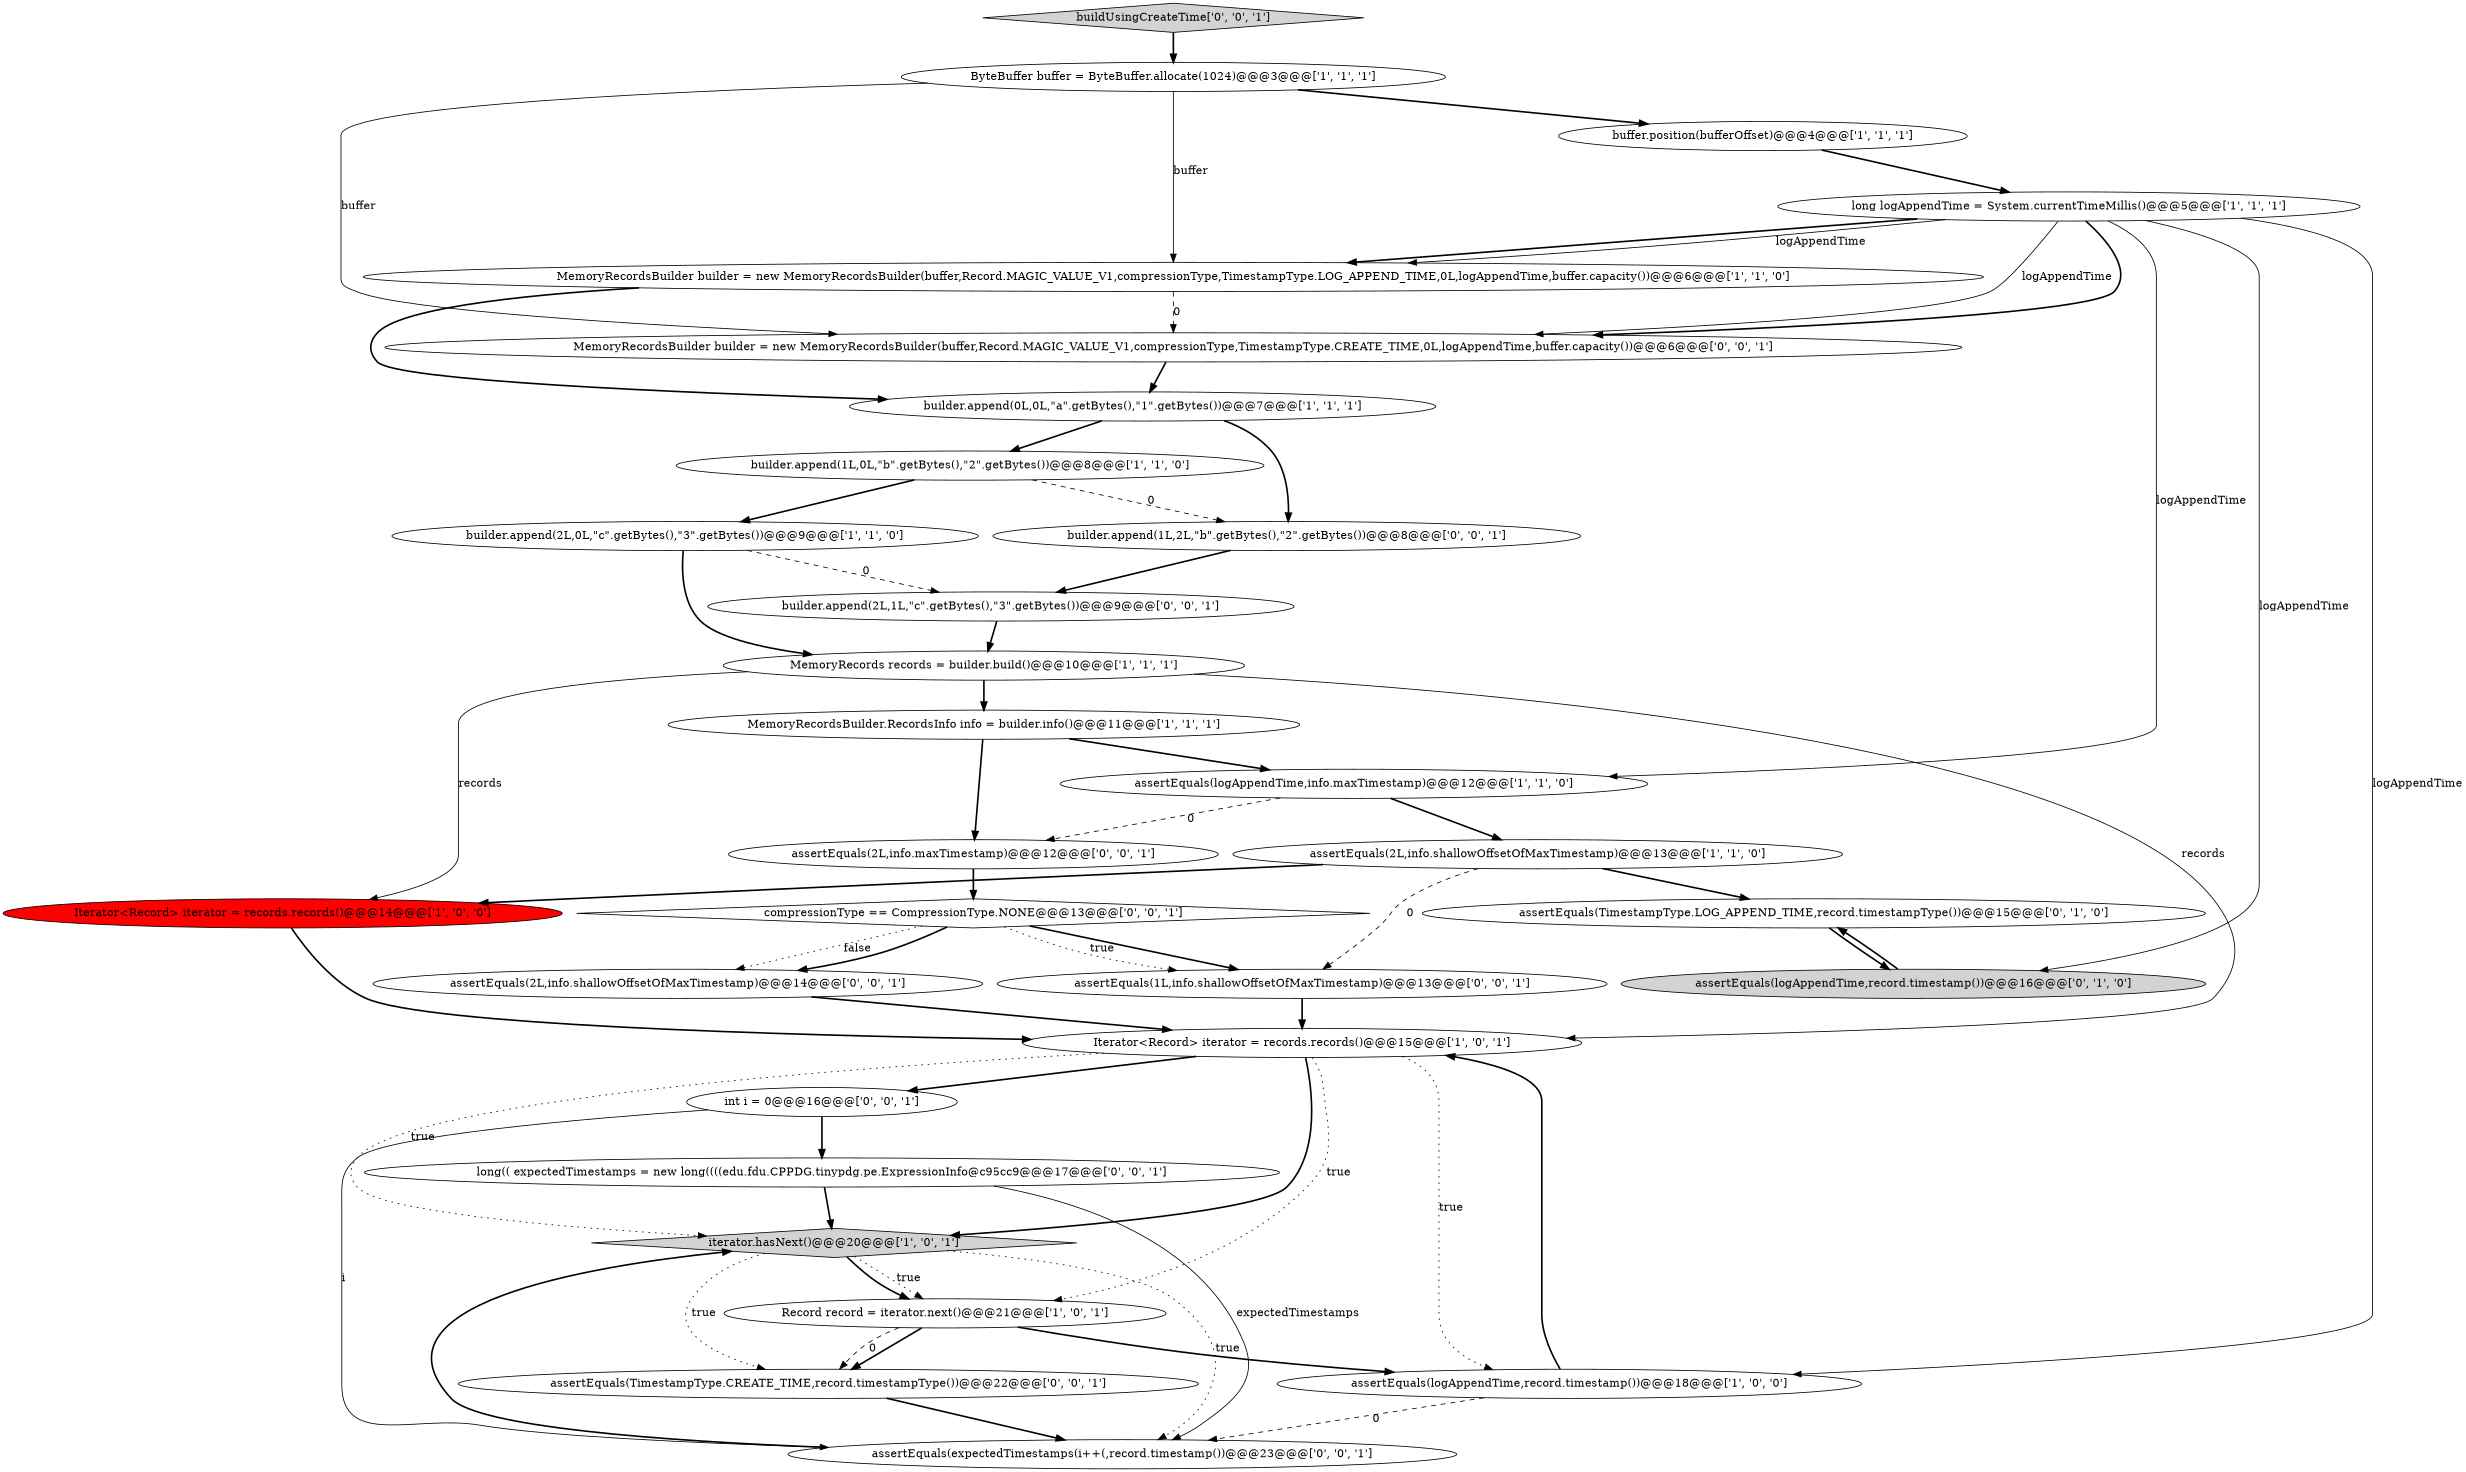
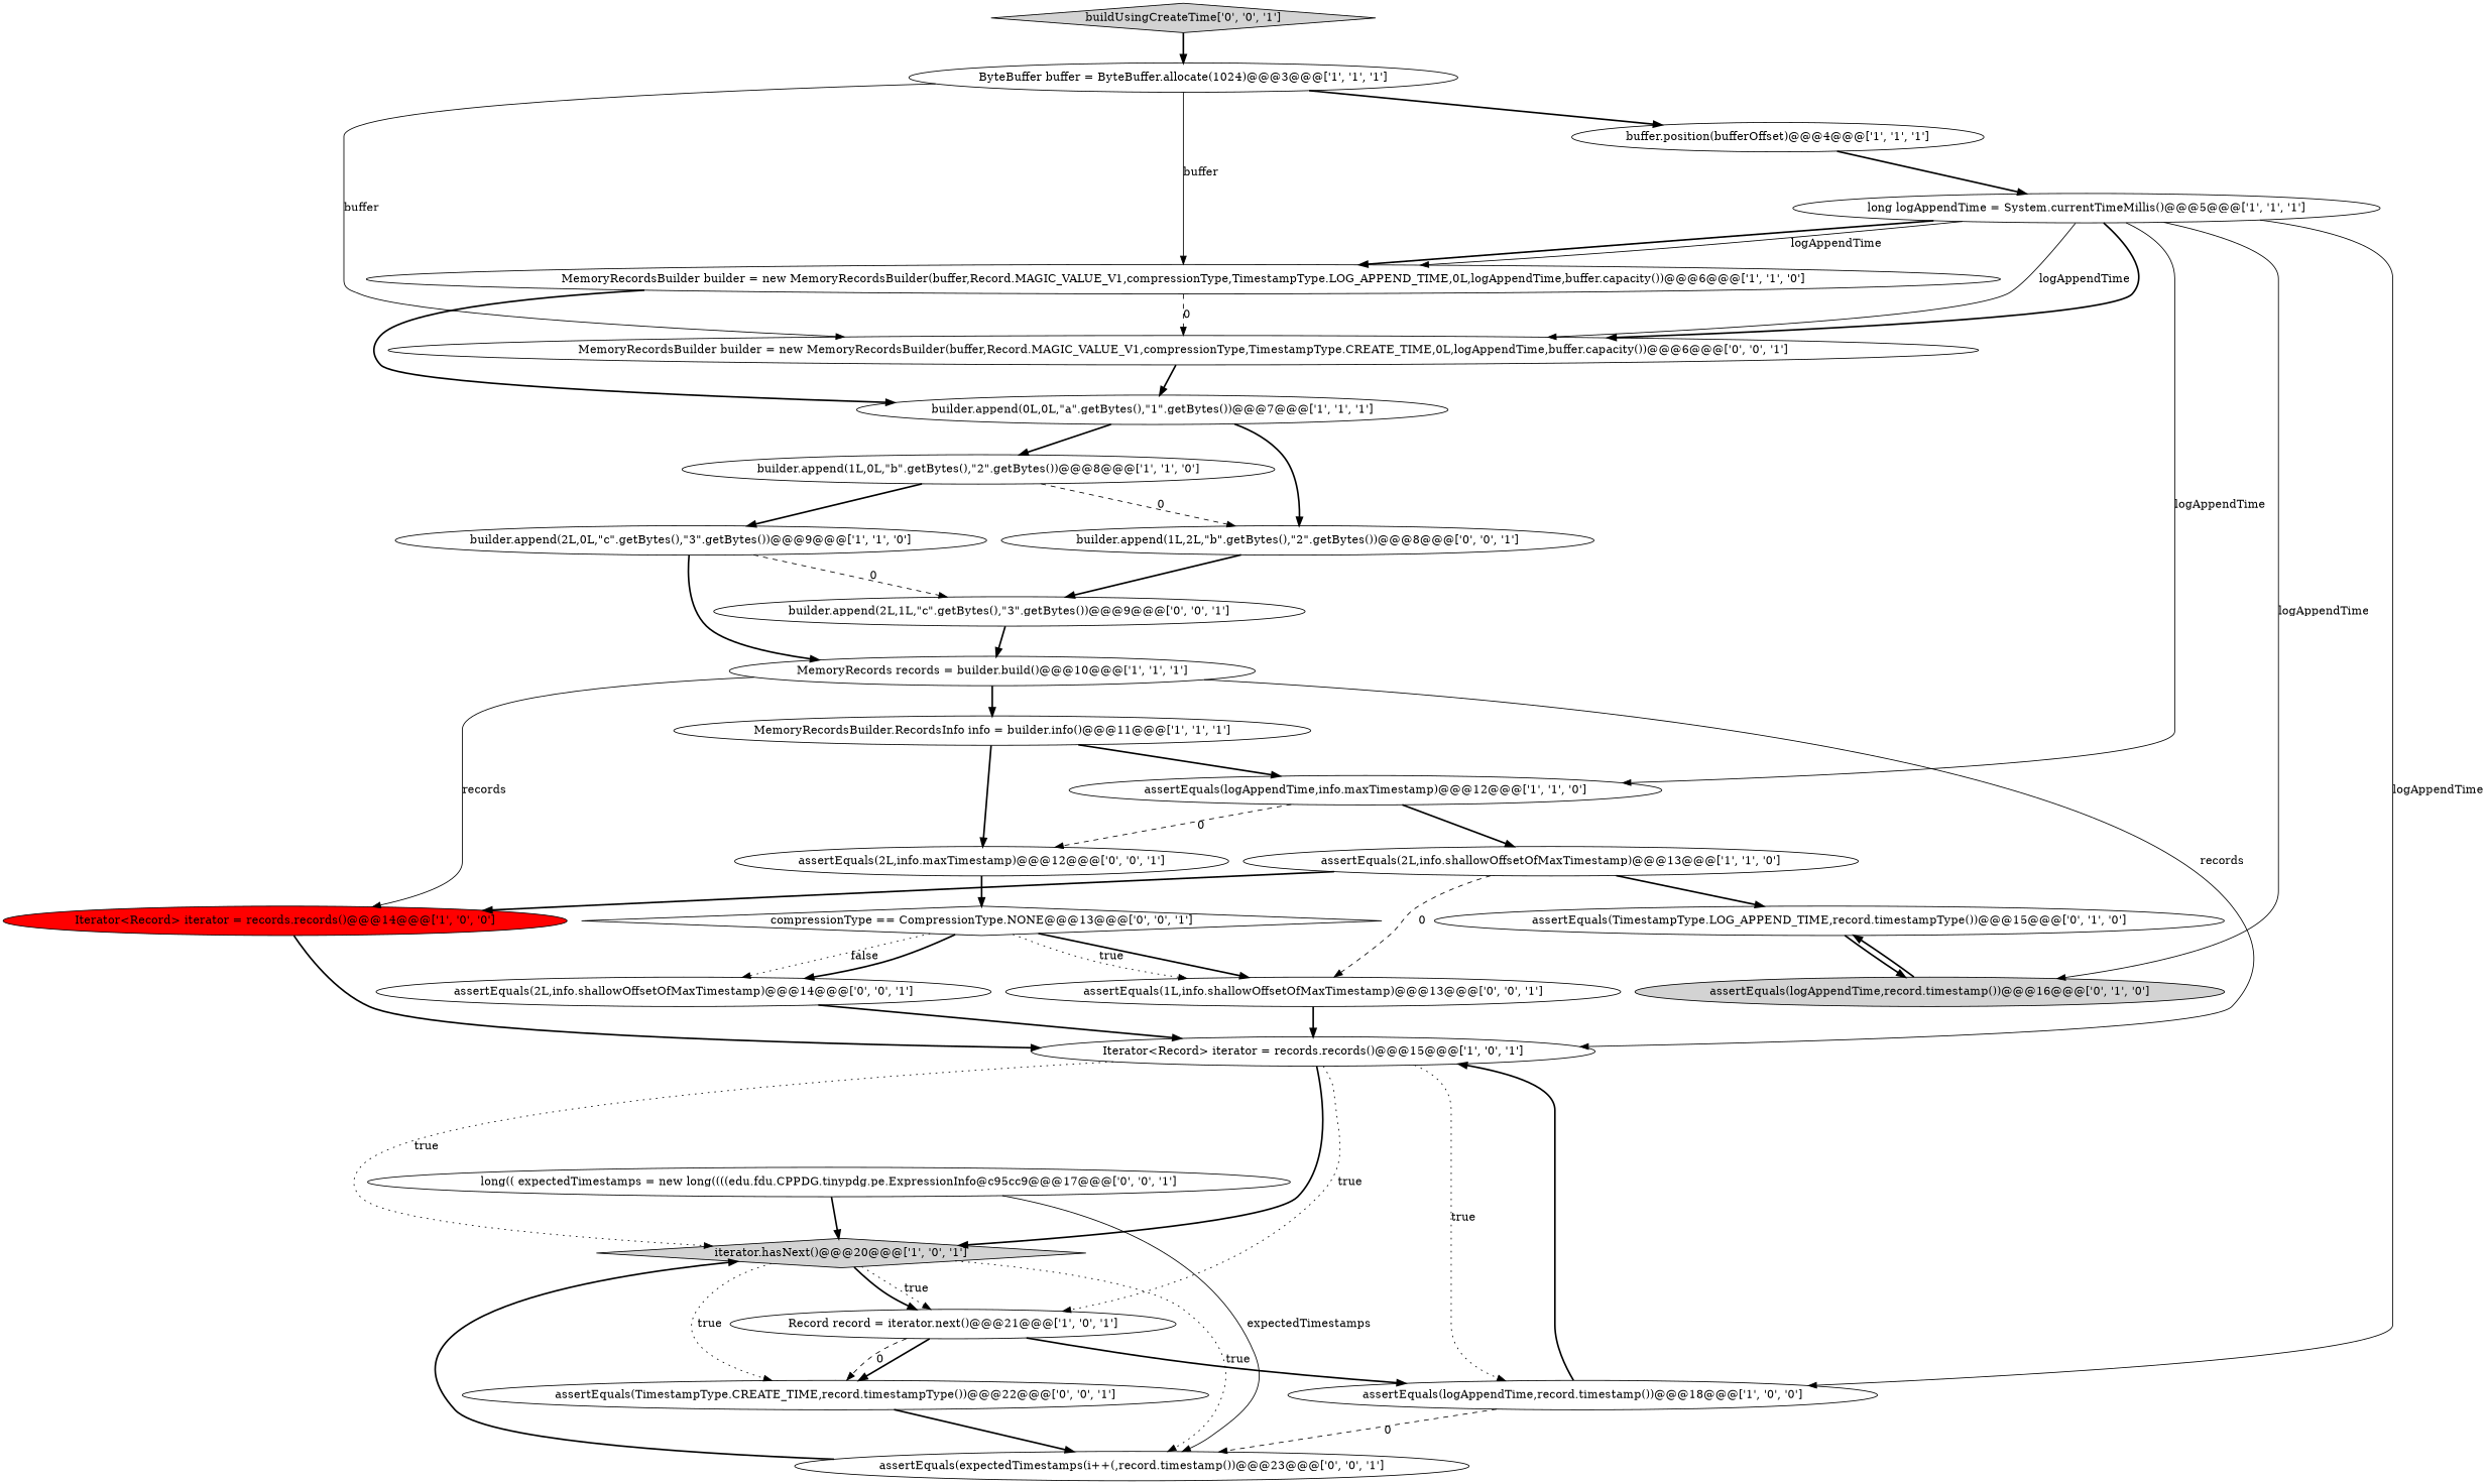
  digraph {
    node [fillcolor=white shape=ellipse style=filled]
    edge [style=bold]
    n1 [label="assertEquals(2L,info.shallowOffsetOfMaxTimestamp)@@@14@@@['0', '0', '1']"]
    n2 [label="Iterator<Record> iterator = records.records()@@@15@@@['1', '0', '1']"]
    n3 [fillcolor=lightgray label="iterator.hasNext()@@@20@@@['1', '0', '1']" shape=diamond]
-   n4 [label="int i = 0@@@16@@@['0', '0', '1']"]
    n5 [label="assertEquals(logAppendTime,record.timestamp())@@@18@@@['1', '0', '0']"]
    n6 [label="Record record = iterator.next()@@@21@@@['1', '0', '1']"]
    n7 [label="assertEquals(expectedTimestamps(i++(,record.timestamp())@@@23@@@['0', '0', '1']"]
    n8 [label="assertEquals(TimestampType.CREATE_TIME,record.timestampType())@@@22@@@['0', '0', '1']"]
    n9 [label="assertEquals(1L,info.shallowOffsetOfMaxTimestamp)@@@13@@@['0', '0', '1']"]
    n10 [label="long(( expectedTimestamps = new long((((edu.fdu.CPPDG.tinypdg.pe.ExpressionInfo@c95cc9@@@17@@@['0', '0', '1']"]
    n11 [fillcolor=lightgray label="buildUsingCreateTime['0', '0', '1']" shape=diamond]
    n12 [label="ByteBuffer buffer = ByteBuffer.allocate(1024)@@@3@@@['1', '1', '1']"]
    n13 [label="buffer.position(bufferOffset)@@@4@@@['1', '1', '1']"]
    n14 [label="MemoryRecordsBuilder builder = new MemoryRecordsBuilder(buffer,Record.MAGIC_VALUE_V1,compressionType,TimestampType.LOG_APPEND_TIME,0L,logAppendTime,buffer.capacity())@@@6@@@['1', '1', '0']"]
    n15 [label="MemoryRecordsBuilder builder = new MemoryRecordsBuilder(buffer,Record.MAGIC_VALUE_V1,compressionType,TimestampType.CREATE_TIME,0L,logAppendTime,buffer.capacity())@@@6@@@['0', '0', '1']"]
    n16 [label="assertEquals(logAppendTime,info.maxTimestamp)@@@12@@@['1', '1', '0']"]
    n17 [label="assertEquals(2L,info.shallowOffsetOfMaxTimestamp)@@@13@@@['1', '1', '0']"]
    n18 [label="assertEquals(2L,info.maxTimestamp)@@@12@@@['0', '0', '1']"]
    n19 [label="assertEquals(TimestampType.LOG_APPEND_TIME,record.timestampType())@@@15@@@['0', '1', '0']"]
    n20 [fillcolor=red label="Iterator<Record> iterator = records.records()@@@14@@@['1', '0', '0']"]
    n21 [label="compressionType == CompressionType.NONE@@@13@@@['0', '0', '1']" shape=diamond]
    n22 [label="long logAppendTime = System.currentTimeMillis()@@@5@@@['1', '1', '1']"]
    n23 [fillcolor=lightgray label="assertEquals(logAppendTime,record.timestamp())@@@16@@@['0', '1', '0']"]
    n24 [label="MemoryRecordsBuilder.RecordsInfo info = builder.info()@@@11@@@['1', '1', '1']"]
    n25 [label="builder.append(0L,0L,\"a\".getBytes(),\"1\".getBytes())@@@7@@@['1', '1', '1']"]
    n26 [label="builder.append(1L,2L,\"b\".getBytes(),\"2\".getBytes())@@@8@@@['0', '0', '1']"]
    n27 [label="builder.append(1L,0L,\"b\".getBytes(),\"2\".getBytes())@@@8@@@['1', '1', '0']"]
    n28 [label="MemoryRecords records = builder.build()@@@10@@@['1', '1', '1']"]
    n29 [label="builder.append(2L,1L,\"c\".getBytes(),\"3\".getBytes())@@@9@@@['0', '0', '1']"]
    n30 [label="builder.append(2L,0L,\"c\".getBytes(),\"3\".getBytes())@@@9@@@['1', '1', '0']"]
    n1 -> n2
    n2 -> n3 [label=true style=dotted]
    n2 -> n3
-   n2 -> n4
    n2 -> n5 [label=true style=dotted]
    n2 -> n6 [label=true style=dotted]
    n3 -> n6 [label=true style=dotted]
    n3 -> n6
    n3 -> n7 [label=true style=dotted]
    n3 -> n8 [label=true style=dotted]
-   n4 -> n7 [label=i style=solid]
-   n4 -> n10
    n5 -> n2
    n5 -> n7 [label=0 style=dashed]
    n6 -> n5
    n6 -> n8
    n6 -> n8 [label=0 style=dashed]
    n7 -> n3
    n8 -> n7
    n9 -> n2
    n10 -> n3
    n10 -> n7 [label=expectedTimestamps style=solid]
    n11 -> n12
    n12 -> n13
    n12 -> n14 [label=buffer style=solid]
    n12 -> n15 [label=buffer style=solid]
    n13 -> n22
    n14 -> n15 [label=0 style=dashed]
    n14 -> n25
    n15 -> n25
    n16 -> n17
    n16 -> n18 [label=0 style=dashed]
    n17 -> n9 [label=0 style=dashed]
    n17 -> n19
    n17 -> n20
    n18 -> n21
    n19 -> n23
    n20 -> n2
    n21 -> n1 [label=false style=dotted]
    n21 -> n1
    n21 -> n9
    n21 -> n9 [label=true style=dotted]
    n22 -> n5 [label=logAppendTime style=solid]
    n22 -> n14
    n22 -> n14 [label=logAppendTime style=solid]
    n22 -> n15 [label=logAppendTime style=solid]
    n22 -> n15
    n22 -> n16 [label=logAppendTime style=solid]
    n22 -> n23 [label=logAppendTime style=solid]
    n23 -> n19
    n24 -> n16
    n24 -> n18
    n25 -> n26
    n25 -> n27
    n26 -> n29
    n27 -> n26 [label=0 style=dashed]
    n27 -> n30
    n28 -> n2 [label=records style=solid]
    n28 -> n20 [label=records style=solid]
    n28 -> n24
    n29 -> n28
    n30 -> n28
    n30 -> n29 [label=0 style=dashed]
  }
